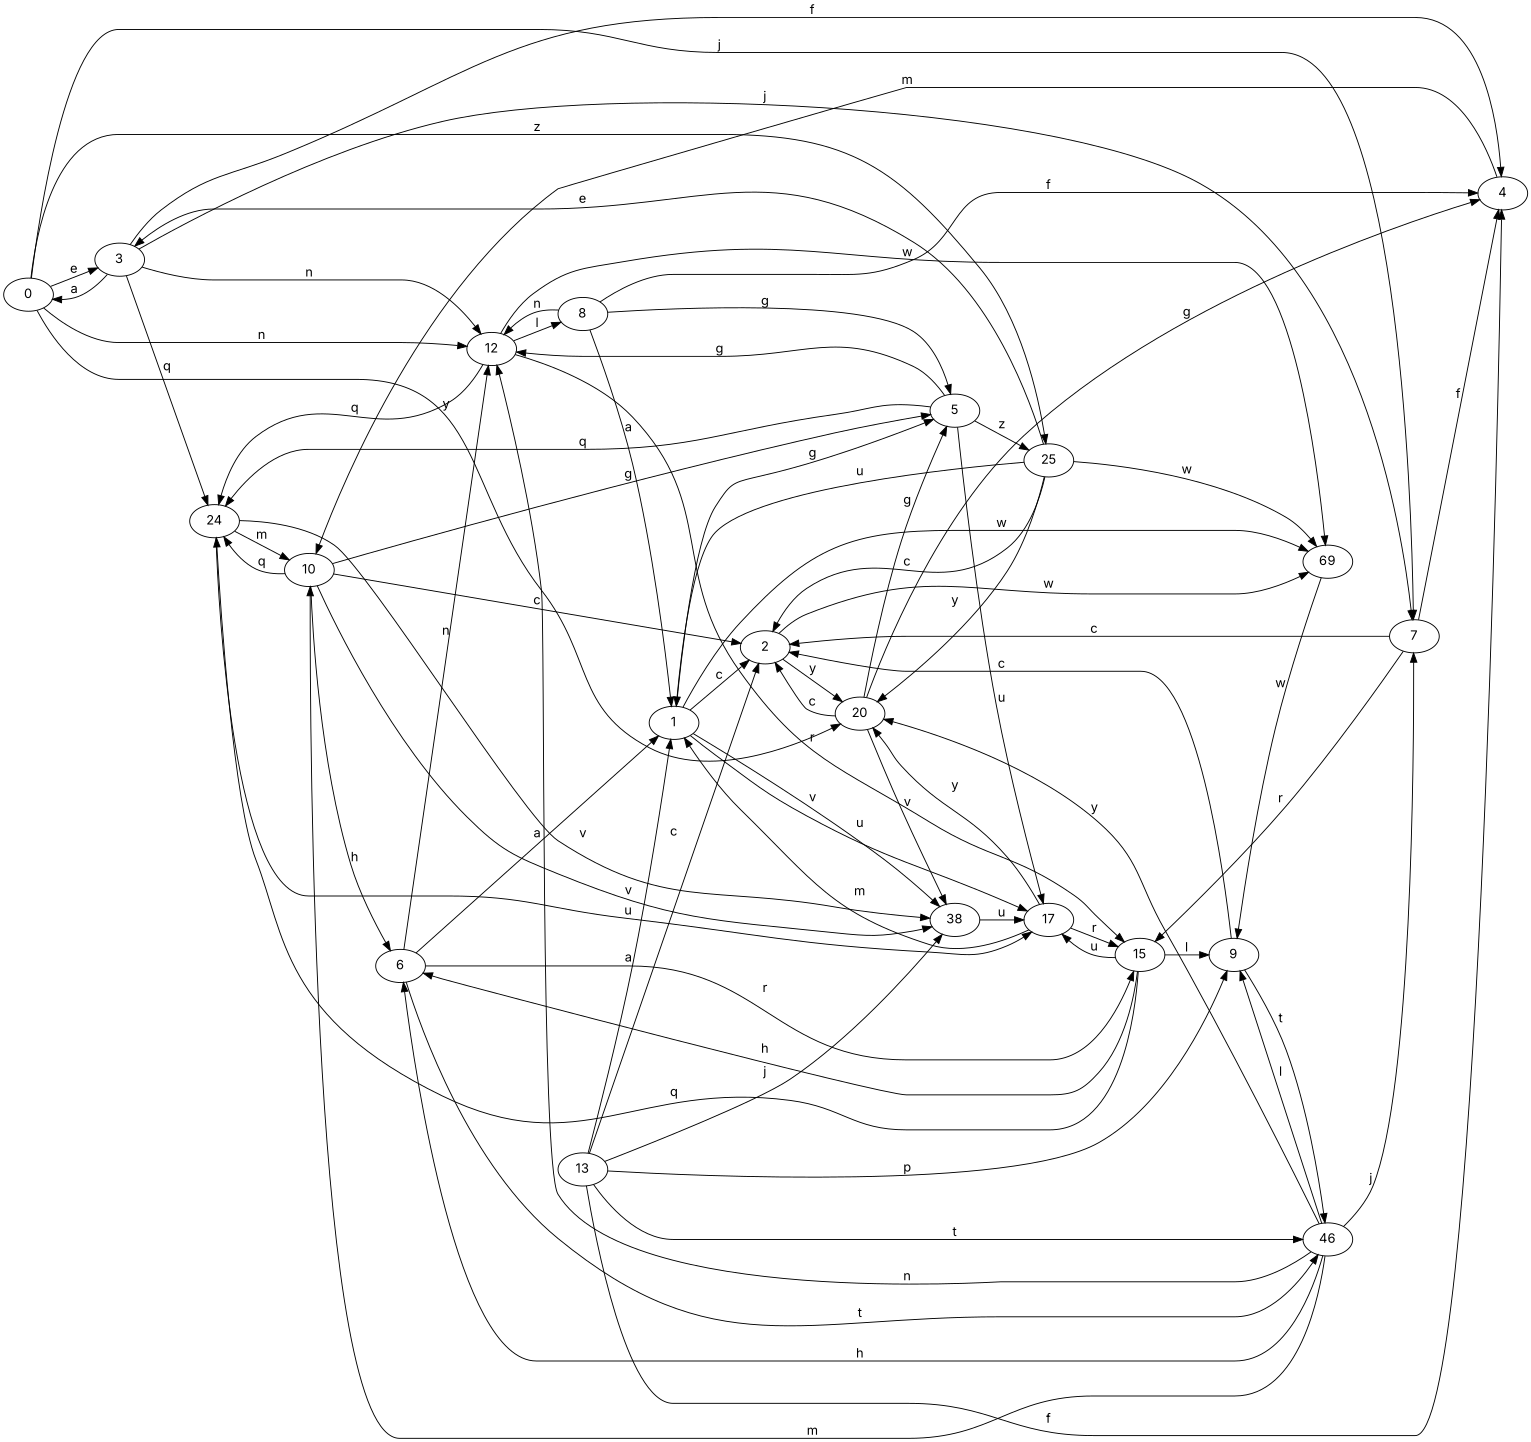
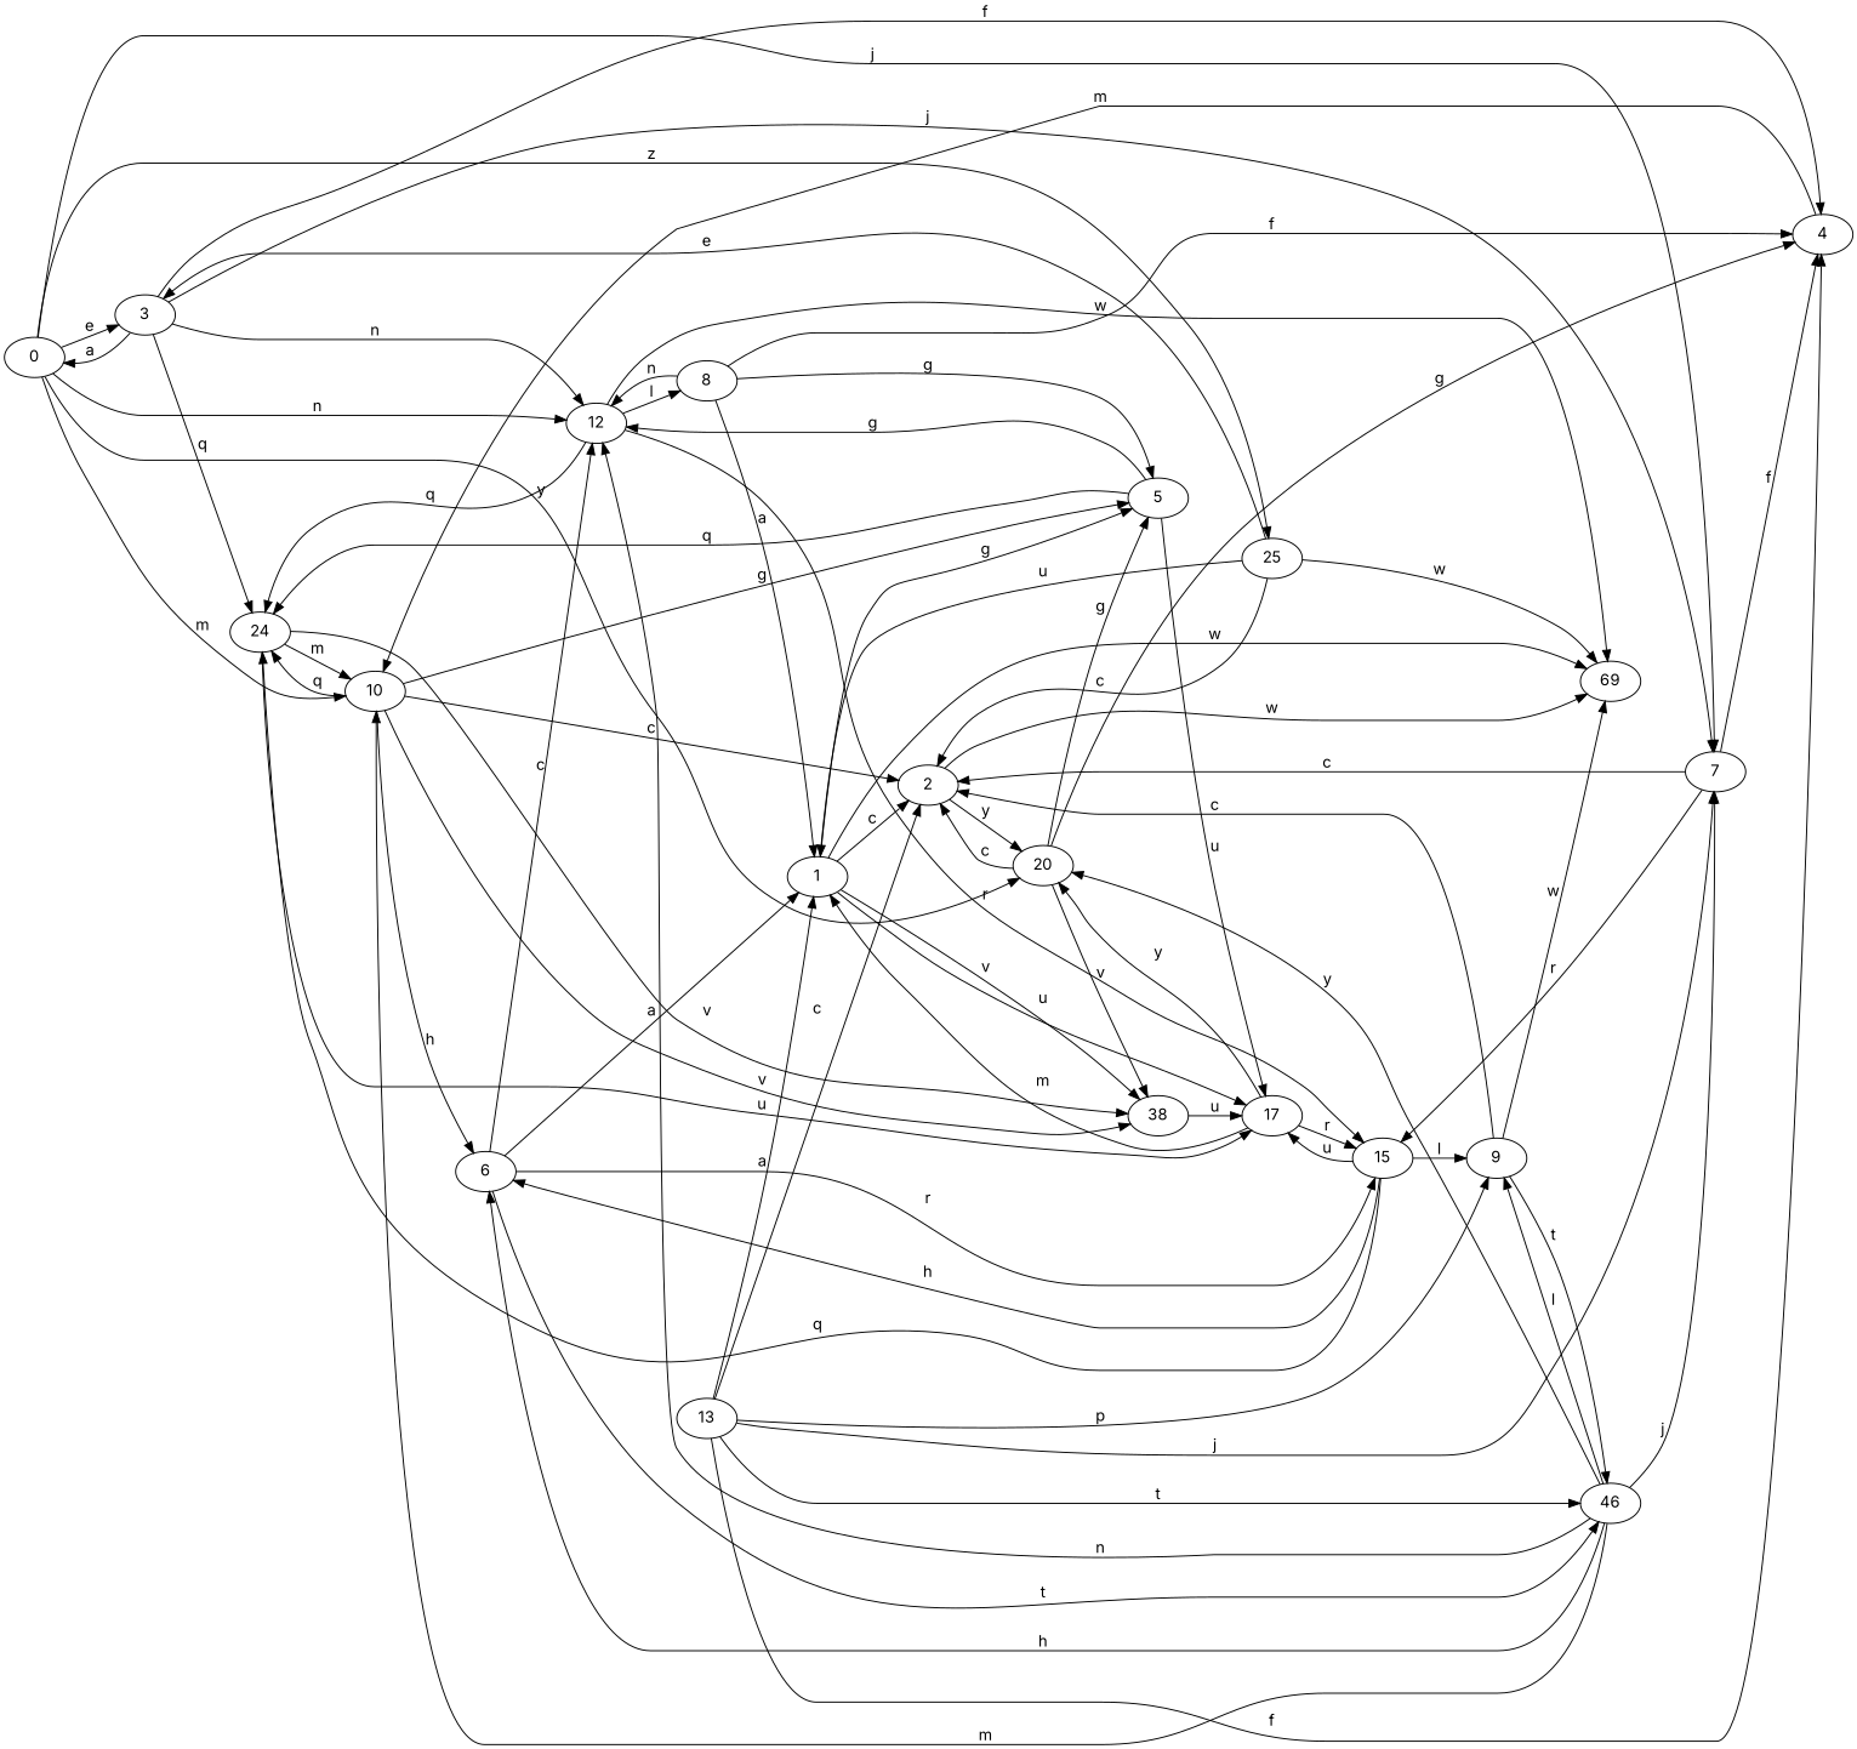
  strict digraph {
    fontname=Inter
    rankdir=LR
    node [fontname=Inter]
    edge [fontname=Inter]
    0
    3
    7
    10
    12
    20
    25
    4
    n9 [label=24]
    2
    15
    5
    n13 [label=38]
    6
    n15 [label=69]
    8
    1
    17
    9
    n20 [label=46]
    13
    0 -> 3 [label=e]
    0 -> 7 [label=j]
+   0 -> 10 [label=m]
    0 -> 12 [label=n]
    0 -> 20 [label=y]
    0 -> 25 [label=z]
    3 -> 0 [label=a]
    3 -> 7 [label=j]
    3 -> 12 [label=n]
    3 -> 4 [label=f]
    3 -> n9 [label=q]
    7 -> 4 [label=f]
    7 -> 2 [label=c]
    7 -> 15 [label=r]
    10 -> n9 [label=q]
    10 -> 2 [label=c]
    10 -> 5 [label=g]
    10 -> n13 [label=v]
    10 -> 6 [label=h]
    12 -> n9 [label=q]
    12 -> 15 [label=r]
    12 -> n15 [label=w]
    12 -> 8 [label=l]
    20 -> 4 [label=g]
    20 -> 2 [label=c]
    20 -> 5 [label=g]
    20 -> n13 [label=v]
    25 -> 3 [label=e]
-   25 -> 20 [label=y]
    25 -> 2 [label=c]
    25 -> n15 [label=w]
    25 -> 1 [label=u]
    4 -> 10 [label=m]
    n9 -> 10 [label=m]
    n9 -> n13 [label=v]
    n9 -> 17 [label=u]
    2 -> 20 [label=y]
    2 -> n15 [label=w]
    15 -> n9 [label=q]
    15 -> 6 [label=h]
    15 -> 17 [label=u]
    15 -> 9 [label=l]
    5 -> 12 [label=g]
-   5 -> 25 [label=z]
    5 -> n9 [label=q]
    5 -> 17 [label=u]
    n13 -> 17 [label=u]
-   6 -> 12 [label=n]
+   6 -> 12 [label=c]
    6 -> 15 [label=r]
    6 -> 1 [label=a]
    6 -> n20 [label=t]
    8 -> 12 [label=n]
    8 -> 4 [label=f]
    8 -> 5 [label=g]
    8 -> 1 [label=a]
    1 -> 2 [label=c]
    1 -> 5 [label=g]
    1 -> n13 [label=v]
    1 -> n15 [label=w]
    1 -> 17 [label=u]
    17 -> 20 [label=y]
    17 -> 15 [label=r]
    17 -> 1 [label=m]
    9 -> 2 [label=c]
-   n15 -> 9 [label=w]
+   9 -> n15 [label=w]
    9 -> n20 [label=t]
    n20 -> 7 [label=j]
    n20 -> 10 [label=m]
    n20 -> 12 [label=n]
    n20 -> 20 [label=y]
    n20 -> 6 [label=h]
    n20 -> 9 [label=l]
-   13 -> n13 [label=j]
+   13 -> 7 [label=j]
    13 -> 4 [label=f]
    13 -> 2 [label=c]
    13 -> 1 [label=a]
    13 -> 9 [label=p]
    13 -> n20 [label=t]
  }
